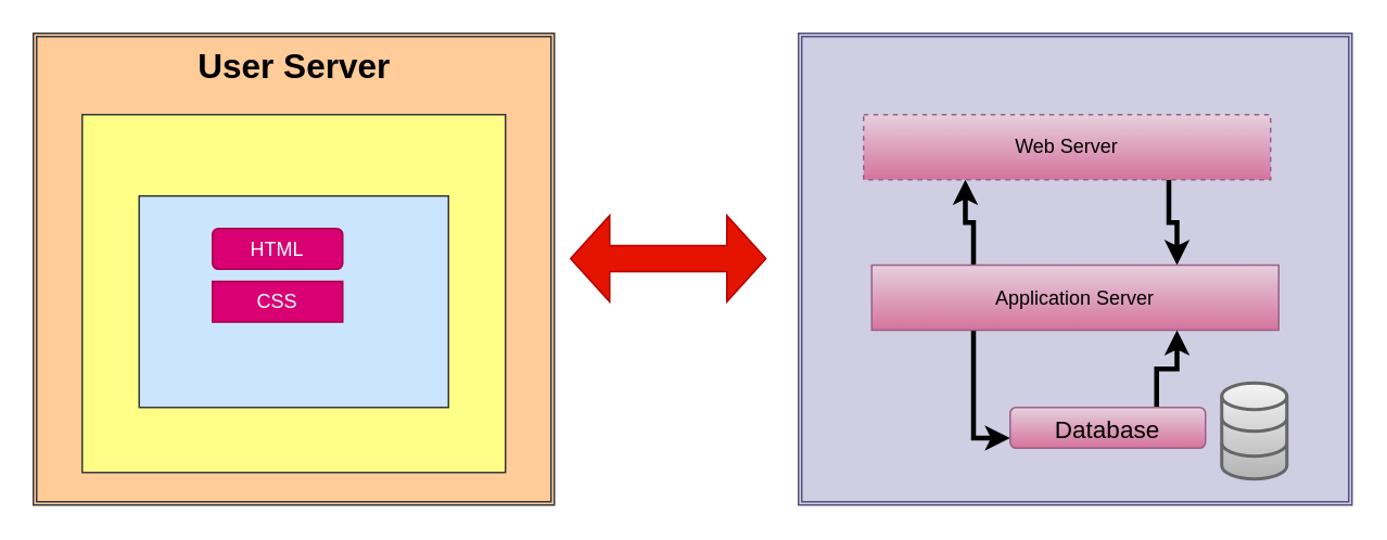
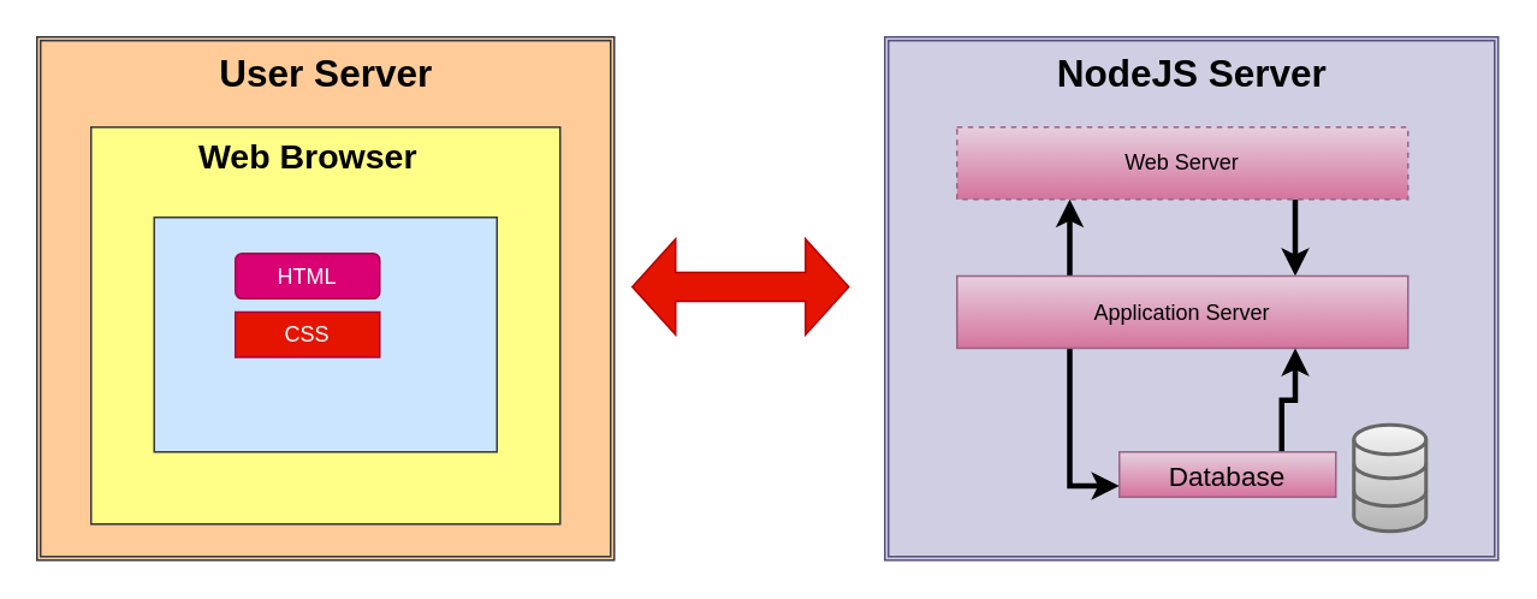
  <mxCell id="0" />
  <mxCell id="1" parent="0" />
  <mxCell id="2" value="" style="shape=ext;double=1;rounded=0;whiteSpace=wrap;html=1;fillColor=#ffcc99;strokeColor=#36393d;" vertex="1" parent="1"><mxGeometry x="20" y="20" width="320" height="290" as="geometry" /></mxCell>
  <mxCell id="3" value="&lt;font style=&quot;font-size: 21px&quot;&gt;User Server&lt;br&gt;&lt;/font&gt;" style="text;strokeColor=none;fillColor=none;html=1;fontSize=24;fontStyle=1;verticalAlign=middle;align=center;" vertex="1" parent="1"><mxGeometry x="130" y="20" width="100" height="40" as="geometry" /></mxCell>
  <mxCell id="4" value="" style="rounded=0;whiteSpace=wrap;html=1;fillColor=#ffff88;strokeColor=#36393d;" vertex="1" parent="1"><mxGeometry x="50" y="70" width="260" height="220" as="geometry" /></mxCell>
+ <mxCell id="5" value="&lt;font style=&quot;font-size: 19px&quot;&gt;Web Browser&lt;br&gt;&lt;/font&gt;" style="text;strokeColor=none;fillColor=none;html=1;fontSize=24;fontStyle=1;verticalAlign=middle;align=center;" vertex="1" parent="1"><mxGeometry x="120" y="70" width="100" height="30" as="geometry" /></mxCell>
  <mxCell id="6" value="" style="rounded=0;whiteSpace=wrap;html=1;fillColor=#cce5ff;strokeColor=#36393d;" vertex="1" parent="1"><mxGeometry x="85" y="120" width="190" height="130" as="geometry" /></mxCell>
  <mxCell id="7" value="HTML" style="whiteSpace=wrap;html=1;fillColor=#d80073;strokeColor=#A50040;fontColor=#ffffff;rounded=1;" vertex="1" parent="1"><mxGeometry x="130" y="140" width="80" height="25" as="geometry" /></mxCell>
- <mxCell id="8" value="CSS" style="rounded=0;whiteSpace=wrap;html=1;fillColor=#d80073;strokeColor=#A50040;fontColor=#ffffff;" vertex="1" parent="1"><mxGeometry x="130" y="172.5" width="80" height="25" as="geometry" /></mxCell>
+ <mxCell id="8" value="CSS" style="rounded=0;whiteSpace=wrap;html=1;fillColor=#e51400;strokeColor=#A50040;fontColor=#ffffff;" vertex="1" parent="1"><mxGeometry x="130" y="172.5" width="80" height="25" as="geometry" /></mxCell>
  <mxCell id="9" value="" style="shape=doubleArrow;whiteSpace=wrap;html=1;fillColor=#e51400;strokeColor=#B20000;fontColor=#ffffff;" vertex="1" parent="1"><mxGeometry x="350" y="132" width="120" height="53" as="geometry" /></mxCell>
  <mxCell id="10" value="" style="shape=ext;double=1;rounded=0;whiteSpace=wrap;html=1;fillColor=#d0cee2;strokeColor=#56517e;" vertex="1" parent="1"><mxGeometry x="490" y="20" width="340" height="290" as="geometry" /></mxCell>
+ <mxCell id="11" value="&lt;font style=&quot;font-size: 21px&quot;&gt;NodeJS&amp;nbsp;Server&lt;/font&gt;" style="text;strokeColor=none;fillColor=none;html=1;fontSize=24;fontStyle=1;verticalAlign=middle;align=center;" vertex="1" parent="1"><mxGeometry x="610" y="20" width="100" height="40" as="geometry" /></mxCell>
  <mxCell id="12" style="edgeStyle=orthogonalEdgeStyle;rounded=0;orthogonalLoop=1;jettySize=auto;html=1;exitX=0.75;exitY=1;exitDx=0;exitDy=0;entryX=0.75;entryY=0;entryDx=0;entryDy=0;strokeWidth=3;" edge="1" parent="1" source="13" target="16"><mxGeometry relative="1" as="geometry" /></mxCell>
  <mxCell id="13" value="Web Server" style="rounded=0;whiteSpace=wrap;html=1;fillColor=#e6d0de;strokeColor=#996185;gradientColor=#d5739d;dashed=1;" vertex="1" parent="1"><mxGeometry x="530" y="70" width="250" height="40" as="geometry" /></mxCell>
  <mxCell id="14" style="edgeStyle=orthogonalEdgeStyle;rounded=0;orthogonalLoop=1;jettySize=auto;html=1;exitX=0.25;exitY=0;exitDx=0;exitDy=0;entryX=0.25;entryY=1;entryDx=0;entryDy=0;strokeWidth=3;" edge="1" parent="1" source="16" target="13"><mxGeometry relative="1" as="geometry" /></mxCell>
  <mxCell id="15" style="edgeStyle=orthogonalEdgeStyle;rounded=0;orthogonalLoop=1;jettySize=auto;html=1;exitX=0.25;exitY=1;exitDx=0;exitDy=0;entryX=0;entryY=0.75;entryDx=0;entryDy=0;strokeWidth=3;" edge="1" parent="1" source="16" target="19"><mxGeometry relative="1" as="geometry" /></mxCell>
- <mxCell id="16" value="Application Server" style="rounded=0;whiteSpace=wrap;html=1;fillColor=#e6d0de;strokeColor=#996185;gradientColor=#d5739d;" vertex="1" parent="1"><mxGeometry x="535" y="162.5" width="250" height="40" as="geometry" /></mxCell>
+ <mxCell id="16" value="Application Server" style="rounded=0;whiteSpace=wrap;html=1;fillColor=#e6d0de;strokeColor=#996185;gradientColor=#d5739d;" vertex="1" parent="1"><mxGeometry x="530" y="152.5" width="250" height="40" as="geometry" /></mxCell>
  <mxCell id="17" value="" style="html=1;verticalLabelPosition=bottom;align=center;labelBackgroundColor=#ffffff;verticalAlign=top;strokeWidth=2;strokeColor=#666666;shadow=0;dashed=0;shape=mxgraph.ios7.icons.data;gradientColor=#b3b3b3;fillColor=#f5f5f5;" vertex="1" parent="1"><mxGeometry x="750" y="235" width="40" height="59" as="geometry" /></mxCell>
  <mxCell id="18" style="edgeStyle=orthogonalEdgeStyle;rounded=0;orthogonalLoop=1;jettySize=auto;html=1;exitX=0.75;exitY=0;exitDx=0;exitDy=0;entryX=0.75;entryY=1;entryDx=0;entryDy=0;strokeWidth=3;" edge="1" parent="1" source="19" target="16"><mxGeometry relative="1" as="geometry" /></mxCell>
- <mxCell id="19" value="&lt;font style=&quot;font-size: 15px&quot;&gt;Database&lt;/font&gt;" style="whiteSpace=wrap;html=1;gradientColor=#d5739d;fillColor=#e6d0de;strokeColor=#996185;rounded=1;" vertex="1" parent="1"><mxGeometry x="620" y="250" width="120" height="25" as="geometry" /></mxCell>
+ <mxCell id="19" value="&lt;font style=&quot;font-size: 15px&quot;&gt;Database&lt;/font&gt;" style="rounded=0;whiteSpace=wrap;html=1;gradientColor=#d5739d;fillColor=#e6d0de;strokeColor=#996185;" vertex="1" parent="1"><mxGeometry x="620" y="250" width="120" height="25" as="geometry" /></mxCell>
